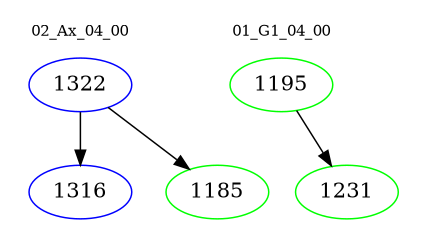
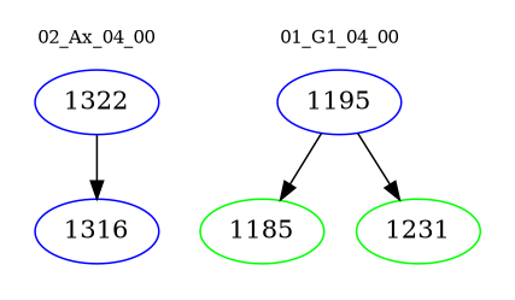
  digraph {
    node [color=blue]
    edge [color=black]
    n1 [label=1322]
    n2 [label=1316]
-   n3 [color=green label=1195]
+   n3 [label=1195]
    n4 [color=green label=1185]
    n5 [color=green label=1231]
    subgraph cluster_1 {
      color=white
      fontsize=10
      label="02_Ax_04_00"
      n1
      n2
    }
    subgraph cluster_2 {
      color=white
      fontsize=10
      label="01_G1_04_00"
      n3
      n4
      n5
    }
    n1 -> n2
-   n1 -> n4
+   n3 -> n4
    n3 -> n5
  }
